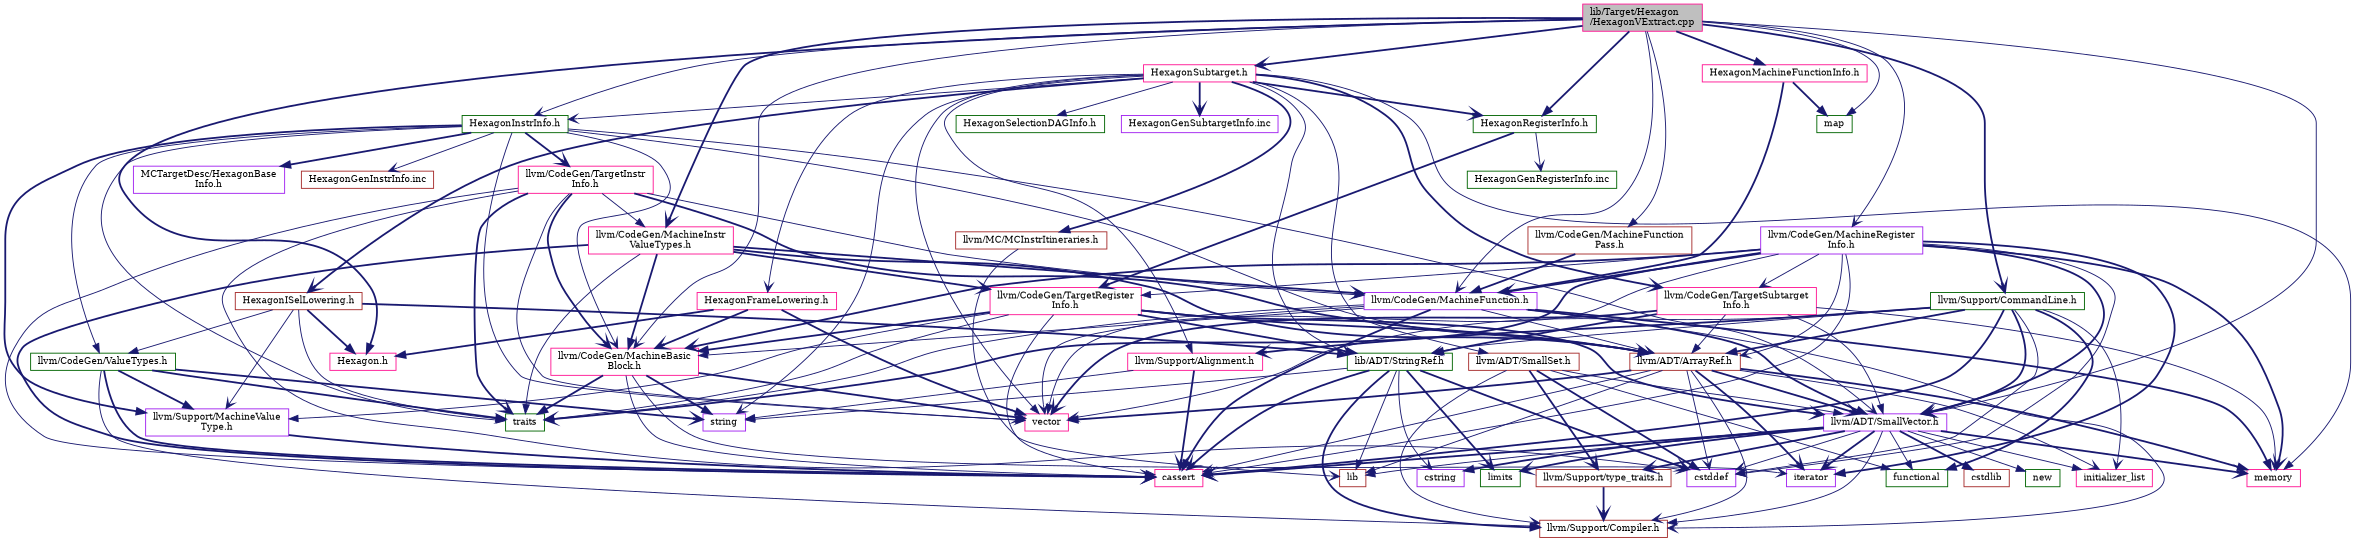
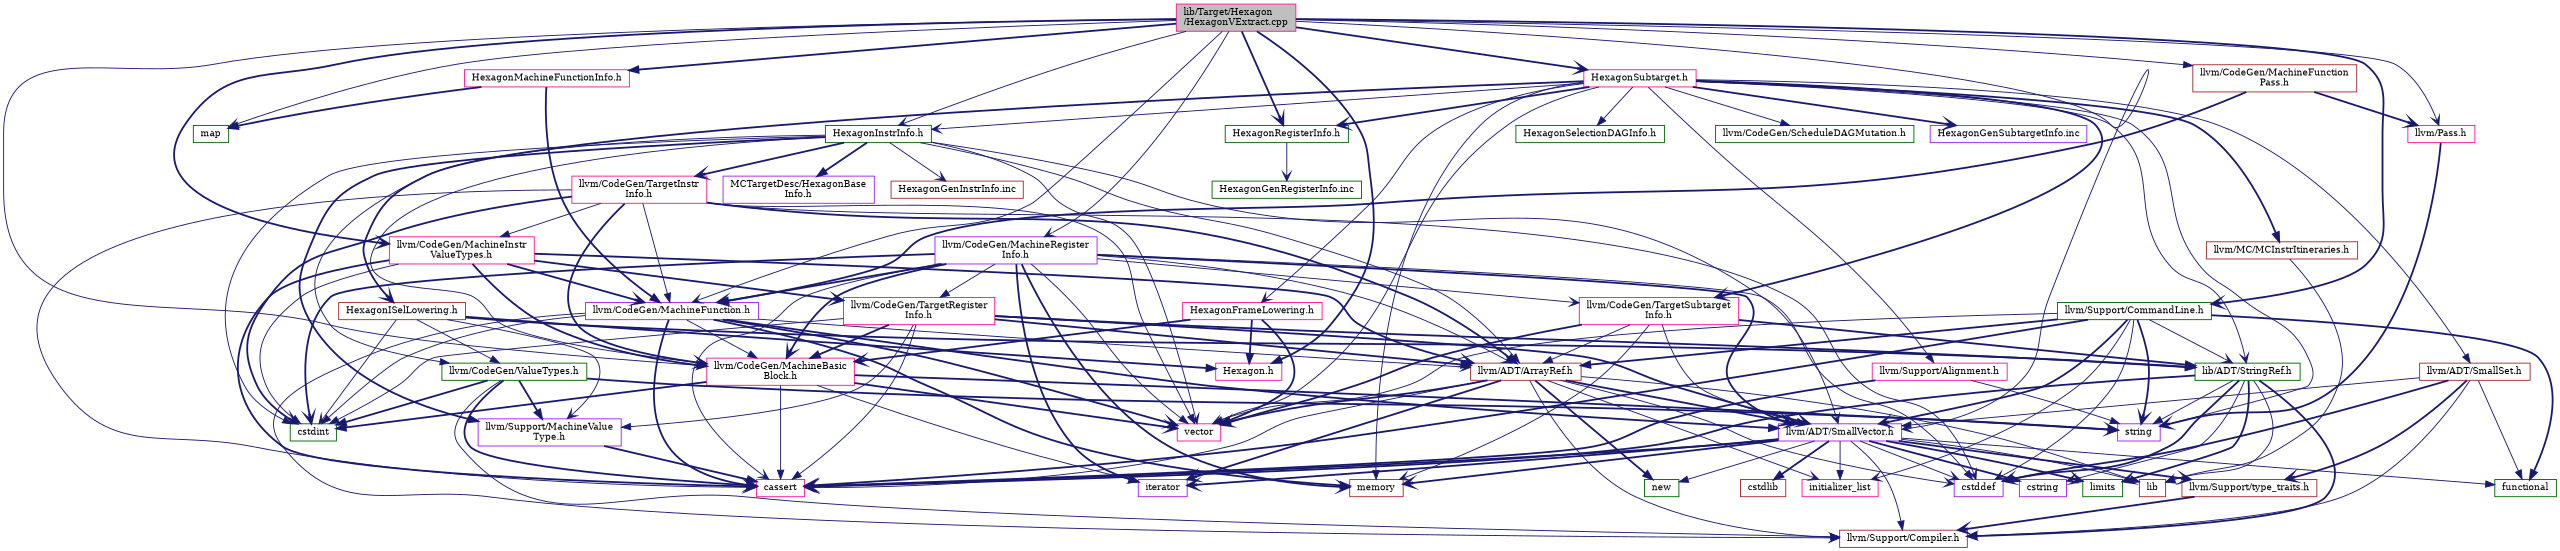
  digraph {
    fontname="DejaVu Serif"
    node [color=deeppink fontname="DejaVu Serif" fontsize=10 shape=record]
    edge [arrowhead=vee color=midnightblue fontname="DejaVu Serif" fontsize=10 labelfontname=Helvetica labelfontsize=10 style=bold]
    n1 [fillcolor=grey75 fontcolor=black height=0.2 label="lib/Target/Hexagon\l/HexagonVExtract.cpp" style=filled width=0.4]
    n2 [height=0.2 label="Hexagon.h" width=0.4]
    n3 [color=darkgreen height=0.2 label="HexagonInstrInfo.h" width=0.4]
    n4 [color=purple height=0.2 label="llvm/ADT/SmallVector.h" width=0.4]
    n5 [height=0.2 label="llvm/CodeGen/MachineBasic\lBlock.h" width=0.4]
    n6 [color=purple height=0.2 label="llvm/CodeGen/MachineFunction.h" width=0.4]
    n7 [height=0.2 label="llvm/CodeGen/MachineInstr\lValueTypes.h" width=0.4]
    n8 [height=0.2 label="HexagonMachineFunctionInfo.h" width=0.4]
    n9 [color=darkgreen height=0.2 label=map width=0.4]
    n10 [color=darkgreen height=0.2 label="HexagonRegisterInfo.h" width=0.4]
    n11 [height=0.2 label="HexagonSubtarget.h" width=0.4]
+   n12 [height=0.2 label="llvm/Pass.h" width=0.4]
    n13 [color=brown height=0.2 label="llvm/CodeGen/MachineFunction\lPass.h" width=0.4]
    n14 [color=purple height=0.2 label="llvm/CodeGen/MachineRegister\lInfo.h" width=0.4]
    n15 [color=darkgreen height=0.2 label="llvm/Support/CommandLine.h" width=0.4]
    n16 [color=purple height=0.2 label="MCTargetDesc/HexagonBase\lInfo.h" width=0.4]
    n17 [color=brown height=0.2 label="llvm/ADT/ArrayRef.h" width=0.4]
    n18 [height=0.2 label=vector width=0.4]
-   n19 [color=darkgreen height=0.2 label=traits width=0.4]
+   n19 [color=darkgreen height=0.2 label=cstdint width=0.4]
    n20 [height=0.2 label="llvm/CodeGen/TargetInstr\lInfo.h" width=0.4]
    n21 [color=purple height=0.2 label="llvm/Support/MachineValue\lType.h" width=0.4]
    n22 [color=darkgreen height=0.2 label="llvm/CodeGen/ValueTypes.h" width=0.4]
    n23 [color=brown height=0.2 label="HexagonGenInstrInfo.inc" width=0.4]
    n24 [color=brown height=0.2 label="llvm/Support/Compiler.h" width=0.4]
    n25 [color=brown height=0.2 label=lib width=0.4]
    n26 [height=0.2 label=cassert width=0.4]
    n27 [color=purple height=0.2 label=cstddef width=0.4]
    n28 [height=0.2 label=initializer_list width=0.4]
    n29 [color=purple height=0.2 label=iterator width=0.4]
-   n30 [height=0.2 label=memory width=0.4]
+   n30 [color=brown height=0.2 label=memory width=0.4]
    n31 [color=brown height=0.2 label="llvm/Support/type_traits.h" width=0.4]
    n32 [color=brown height=0.2 label=cstdlib width=0.4]
    n33 [color=purple height=0.2 label=cstring width=0.4]
    n34 [color=darkgreen height=0.2 label=functional width=0.4]
    n35 [color=darkgreen height=0.2 label=limits width=0.4]
    n36 [color=darkgreen height=0.2 label=new width=0.4]
    n37 [color=purple height=0.2 label=string width=0.4]
    n38 [height=0.2 label="llvm/CodeGen/TargetRegister\lInfo.h" width=0.4]
    n39 [color=darkgreen height=0.2 label="HexagonGenRegisterInfo.inc" width=0.4]
    n40 [color=darkgreen height=0.2 label="lib/ADT/StringRef.h" width=0.4]
    n41 [height=0.2 label="HexagonFrameLowering.h" width=0.4]
    n42 [color=brown height=0.2 label="HexagonISelLowering.h" width=0.4]
    n43 [color=darkgreen height=0.2 label="HexagonSelectionDAGInfo.h" width=0.4]
    n44 [color=brown height=0.2 label="llvm/ADT/SmallSet.h" width=0.4]
+   n45 [color=darkgreen height=0.2 label="llvm/CodeGen/ScheduleDAGMutation.h" width=0.4]
    n46 [height=0.2 label="llvm/CodeGen/TargetSubtarget\lInfo.h" width=0.4]
    n47 [color=brown height=0.2 label="llvm/MC/MCInstrItineraries.h" width=0.4]
    n48 [height=0.2 label="llvm/Support/Alignment.h" width=0.4]
    n49 [color=purple height=0.2 label="HexagonGenSubtargetInfo.inc" width=0.4]
    n1 -> n2 [arrowhead=normal]
    n1 -> n3 [style=solid]
    n1 -> n4 [style=solid]
    n1 -> n5 [style=solid]
    n1 -> n6 [style=solid]
    n1 -> n7
    n1 -> n8 [arrowhead=normal]
-   n1 -> n9 [arrowhead=normal style=solid]
-   n1 -> n10 [arrowhead=normal]
+   n1 -> n9 [style=solid]
+   n1 -> n10
    n1 -> n11
+   n1 -> n12 [style=solid]
    n1 -> n13 [arrowhead=normal style=solid]
    n1 -> n14 [style=solid]
    n1 -> n15
    n3 -> n4 [style=solid]
    n3 -> n5 [style=solid]
    n3 -> n16 [arrowhead=normal]
    n3 -> n17 [arrowhead=normal style=solid]
    n3 -> n18 [style=solid]
    n3 -> n19 [arrowhead=normal style=solid]
    n3 -> n20
    n3 -> n21 [arrowhead=normal]
    n3 -> n22 [arrowhead=normal style=solid]
    n3 -> n23 [style=solid]
    n4 -> n24 [arrowhead=normal style=solid]
    n4 -> n25 [arrowhead=normal style=solid]
    n4 -> n26
    n4 -> n27 [style=solid]
    n4 -> n28 [arrowhead=normal style=solid]
    n4 -> n29
    n4 -> n30
    n4 -> n31
    n4 -> n32 [arrowhead=normal]
    n4 -> n33 [arrowhead=normal]
    n4 -> n34 [arrowhead=normal style=solid]
    n4 -> n35
    n4 -> n36 [arrowhead=normal style=solid]
    n5 -> n18
    n5 -> n19 [arrowhead=normal]
    n5 -> n26 [arrowhead=normal style=solid]
    n5 -> n29 [style=solid]
    n5 -> n37 [arrowhead=normal]
    n6 -> n4 [arrowhead=normal]
    n6 -> n5 [arrowhead=normal style=solid]
    n6 -> n17 [style=solid]
-   n6 -> n18 [style=solid]
+   n6 -> n18
    n6 -> n19 [arrowhead=normal style=solid]
    n6 -> n24 [style=solid]
    n6 -> n26 [arrowhead=normal]
    n6 -> n30 [arrowhead=normal]
    n7 -> n5 [arrowhead=normal]
    n7 -> n6
    n7 -> n17
    n7 -> n19 [arrowhead=normal style=solid]
    n7 -> n26
    n7 -> n38
    n8 -> n6 [arrowhead=normal]
    n8 -> n9 [arrowhead=normal]
-   n10 -> n38
    n10 -> n39 [style=solid]
    n11 -> n3 [style=solid]
    n11 -> n10
    n11 -> n18 [arrowhead=normal style=solid]
    n11 -> n30 [arrowhead=normal style=solid]
    n11 -> n37 [style=solid]
    n11 -> n40 [style=solid]
    n11 -> n41 [style=solid]
    n11 -> n42
    n11 -> n43 [arrowhead=normal style=solid]
    n11 -> n44 [arrowhead=normal style=solid]
+   n11 -> n45 [arrowhead=normal style=solid]
    n11 -> n46
    n11 -> n47 [arrowhead=normal]
    n11 -> n48 [arrowhead=normal style=solid]
    n11 -> n49
+   n12 -> n37
    n13 -> n6 [arrowhead=normal]
+   n13 -> n12
    n14 -> n4
    n14 -> n5
    n14 -> n6
    n14 -> n17 [style=solid]
    n14 -> n18 [arrowhead=normal style=solid]
    n14 -> n19
    n14 -> n26 [style=solid]
    n14 -> n27 [arrowhead=normal style=solid]
    n14 -> n29 [arrowhead=normal]
    n14 -> n30
    n14 -> n38 [arrowhead=normal style=solid]
    n14 -> n46 [style=solid]
    n15 -> n4
    n15 -> n17 [arrowhead=normal]
    n15 -> n18 [style=solid]
    n15 -> n26
    n15 -> n27 [style=solid]
    n15 -> n28 [style=solid]
    n15 -> n34 [arrowhead=normal]
-   n15 -> n48
+   n15 -> n37
    n15 -> n40 [style=solid]
    n17 -> n4
    n17 -> n18 [arrowhead=normal]
    n17 -> n24 [style=solid]
    n17 -> n25 [arrowhead=normal style=solid]
    n17 -> n26 [style=solid]
    n17 -> n27 [style=solid]
    n17 -> n28 [style=solid]
    n17 -> n29
-   n17 -> n30 [arrowhead=normal]
+   n17 -> n36 [arrowhead=normal]
    n20 -> n5
    n20 -> n6 [arrowhead=normal style=solid]
    n20 -> n7 [arrowhead=normal style=solid]
    n20 -> n17 [arrowhead=normal]
    n20 -> n18 [arrowhead=normal style=solid]
    n20 -> n19
    n20 -> n26 [arrowhead=normal style=solid]
    n20 -> n27 [style=solid]
    n21 -> n26 [arrowhead=normal]
    n22 -> n19 [arrowhead=normal]
    n22 -> n21 [arrowhead=normal]
    n22 -> n24 [arrowhead=normal style=solid]
    n22 -> n26
    n22 -> n37
    n31 -> n24
    n38 -> n4
    n38 -> n5 [arrowhead=normal]
    n38 -> n17 [arrowhead=normal]
    n38 -> n19 [arrowhead=normal style=solid]
    n38 -> n21 [arrowhead=normal style=solid]
    n38 -> n26 [arrowhead=normal style=solid]
    n38 -> n40 [arrowhead=normal]
    n40 -> n24 [arrowhead=normal]
    n40 -> n25 [arrowhead=normal style=solid]
    n40 -> n26
    n40 -> n27
    n40 -> n33 [style=solid]
    n40 -> n35
    n40 -> n37 [arrowhead=normal style=solid]
    n41 -> n2 [arrowhead=normal]
    n41 -> n5
    n41 -> n18 [arrowhead=normal]
    n42 -> n2 [arrowhead=normal]
    n42 -> n19 [style=solid]
    n42 -> n21 [style=solid]
    n42 -> n22 [arrowhead=normal style=solid]
    n42 -> n40 [arrowhead=normal]
    n44 -> n4 [arrowhead=normal style=solid]
    n44 -> n24 [style=solid]
    n44 -> n27 [arrowhead=normal]
    n44 -> n31
    n44 -> n34 [arrowhead=normal style=solid]
    n46 -> n4 [arrowhead=normal style=solid]
    n46 -> n17 [arrowhead=normal style=solid]
    n46 -> n18
    n46 -> n30 [style=solid]
    n46 -> n40 [arrowhead=normal]
    n47 -> n25 [style=solid]
    n48 -> n26
    n48 -> n37 [arrowhead=normal style=solid]
  }
